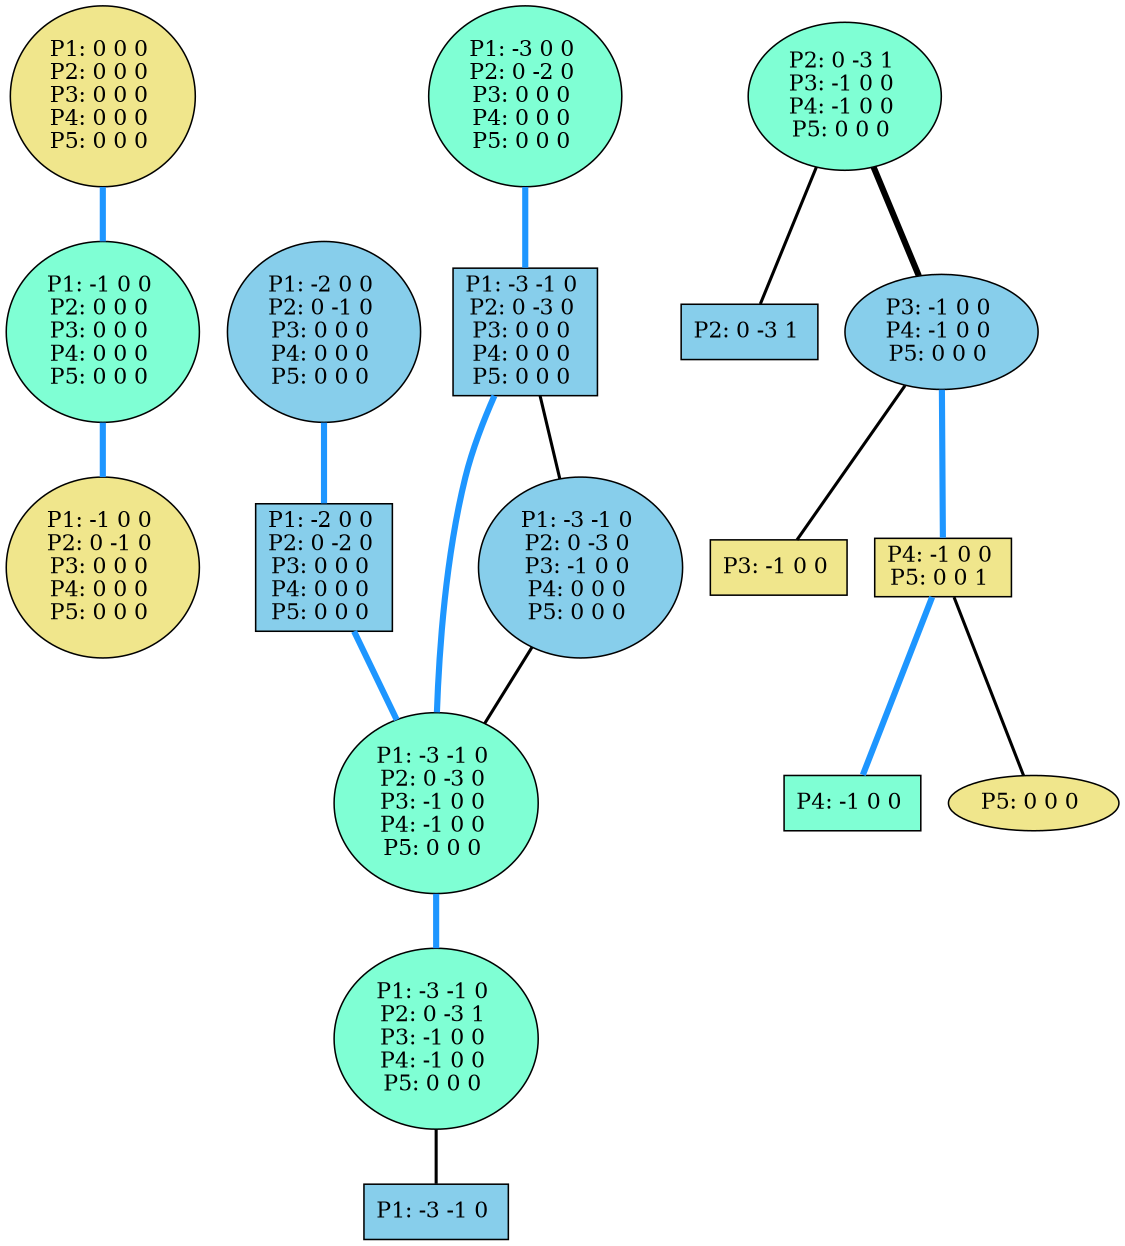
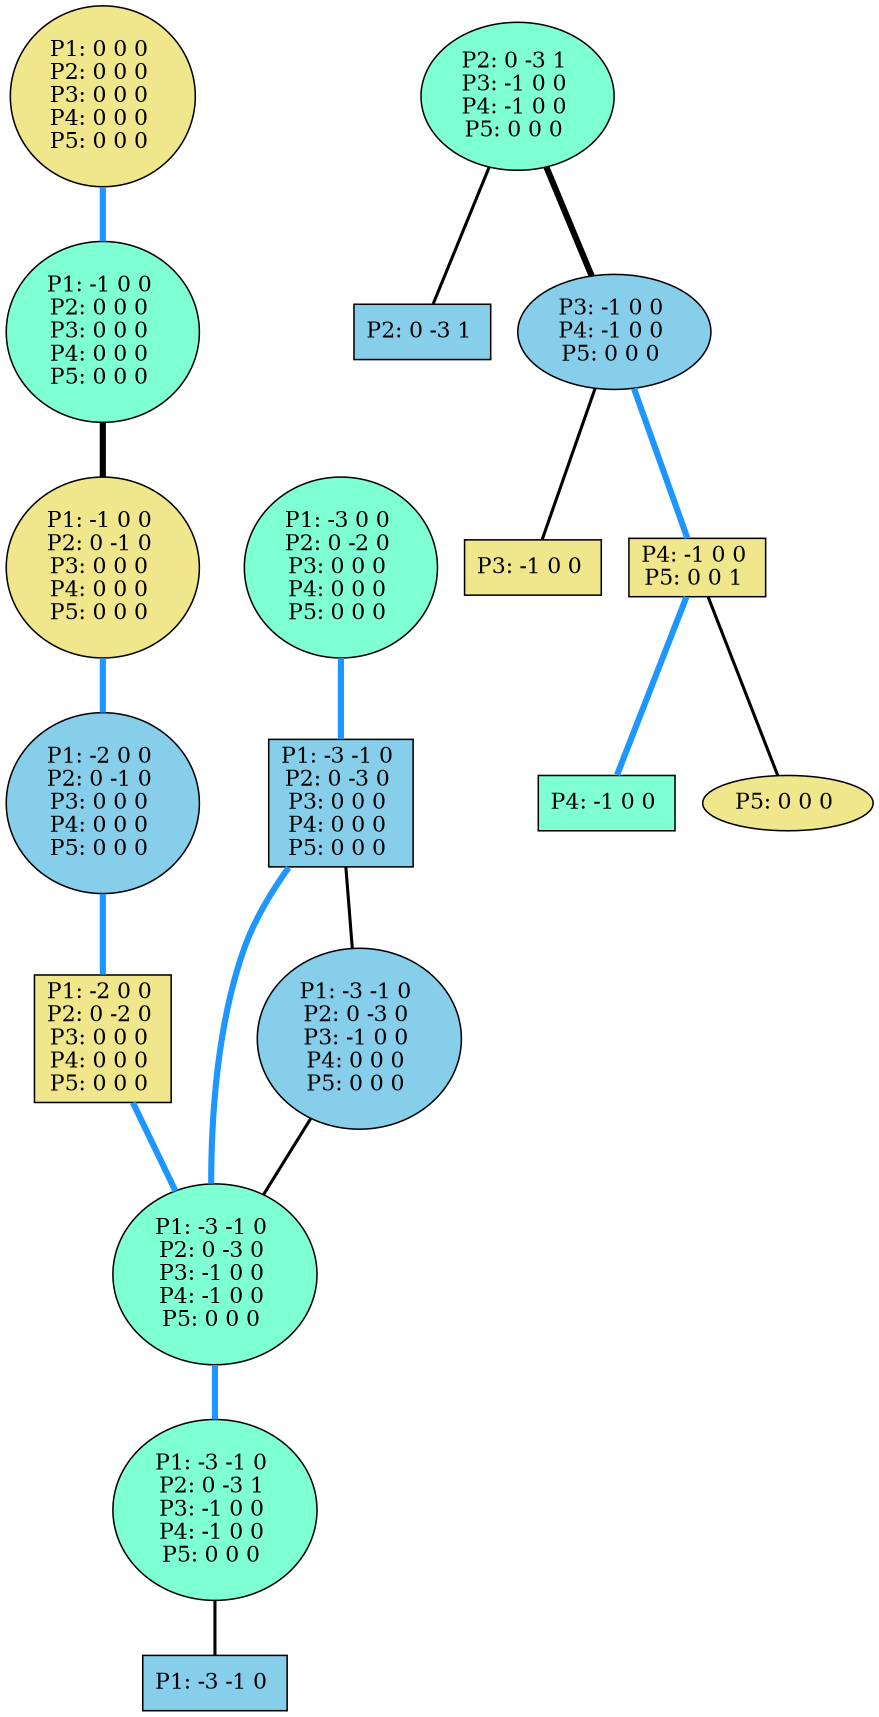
  graph {
    color=black
    node [fillcolor=skyblue shape=ellipse style=filled]
    edge [color="#1E96FF" penwidth=4.0 style=bold]
    n1 [fillcolor=khaki label="P1: 0 0 0 \nP2: 0 0 0 \nP3: 0 0 0 \nP4: 0 0 0 \nP5: 0 0 0 \n"]
    n2 [fillcolor=aquamarine label="P1: -1 0 0 \nP2: 0 0 0 \nP3: 0 0 0 \nP4: 0 0 0 \nP5: 0 0 0 \n"]
    n3 [fillcolor=khaki label="P1: -1 0 0 \nP2: 0 -1 0 \nP3: 0 0 0 \nP4: 0 0 0 \nP5: 0 0 0 \n"]
    n4 [label="P1: -2 0 0 \nP2: 0 -1 0 \nP3: 0 0 0 \nP4: 0 0 0 \nP5: 0 0 0 \n"]
-   n5 [label="P1: -2 0 0 \nP2: 0 -2 0 \nP3: 0 0 0 \nP4: 0 0 0 \nP5: 0 0 0 \n" shape=box]
+   n5 [fillcolor=khaki label="P1: -2 0 0 \nP2: 0 -2 0 \nP3: 0 0 0 \nP4: 0 0 0 \nP5: 0 0 0 \n" shape=box]
    n6 [fillcolor=aquamarine label="P1: -3 -1 0 \nP2: 0 -3 0 \nP3: -1 0 0 \nP4: -1 0 0 \nP5: 0 0 0 \n"]
    n7 [fillcolor=aquamarine label="P1: -3 0 0 \nP2: 0 -2 0 \nP3: 0 0 0 \nP4: 0 0 0 \nP5: 0 0 0 \n"]
    n8 [label="P1: -3 -1 0 \nP2: 0 -3 0 \nP3: 0 0 0 \nP4: 0 0 0 \nP5: 0 0 0 \n" shape=box]
    n9 [label="P1: -3 -1 0 \nP2: 0 -3 0 \nP3: -1 0 0 \nP4: 0 0 0 \nP5: 0 0 0 \n"]
    n10 [fillcolor=aquamarine label="P1: -3 -1 0 \nP2: 0 -3 1 \nP3: -1 0 0 \nP4: -1 0 0 \nP5: 0 0 0 \n"]
    n11 [label="P1: -3 -1 0 \n" shape=box]
    n12 [fillcolor=aquamarine label="P2: 0 -3 1 \nP3: -1 0 0 \nP4: -1 0 0 \nP5: 0 0 0 \n"]
    n13 [label="P2: 0 -3 1 \n" shape=box]
    n14 [label="P3: -1 0 0 \nP4: -1 0 0 \nP5: 0 0 0 \n"]
    n15 [fillcolor=khaki label="P3: -1 0 0 \n" shape=box]
    n16 [fillcolor=khaki label="P4: -1 0 0 \nP5: 0 0 1 \n" shape=box]
    n17 [fillcolor=aquamarine label="P4: -1 0 0 \n" shape=box]
    n18 [fillcolor=khaki label="P5: 0 0 0 \n"]
    n1 -- n2
-   n2 -- n3
+   n2 -- n3 [color=black]
+   n3 -- n4
    n4 -- n5
    n5 -- n6
    n6 -- n10
    n7 -- n8
    n8 -- n6
    n8 -- n9 [color=black penwidth=""]
    n9 -- n6 [color=black penwidth=""]
    n10 -- n11 [color=black penwidth=""]
    n12 -- n13 [color=black penwidth=""]
    n12 -- n14 [color=black]
    n14 -- n15 [color=black penwidth=""]
    n14 -- n16
    n16 -- n17
    n16 -- n18 [color=black penwidth=""]
  }
